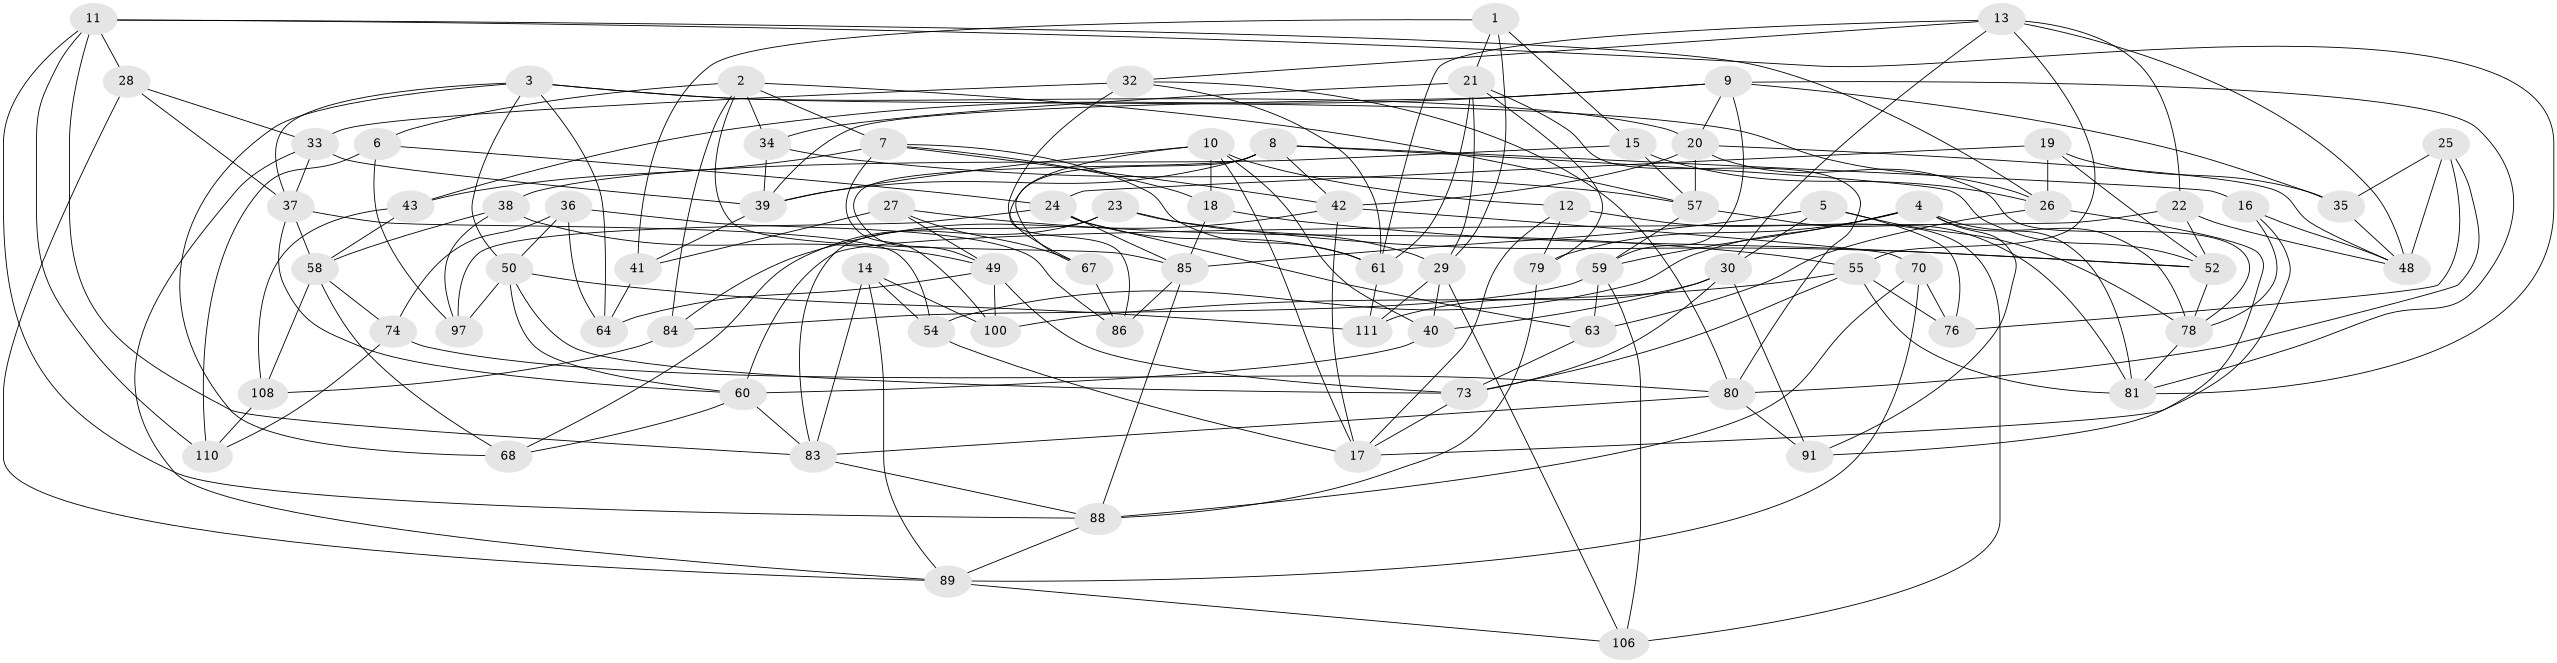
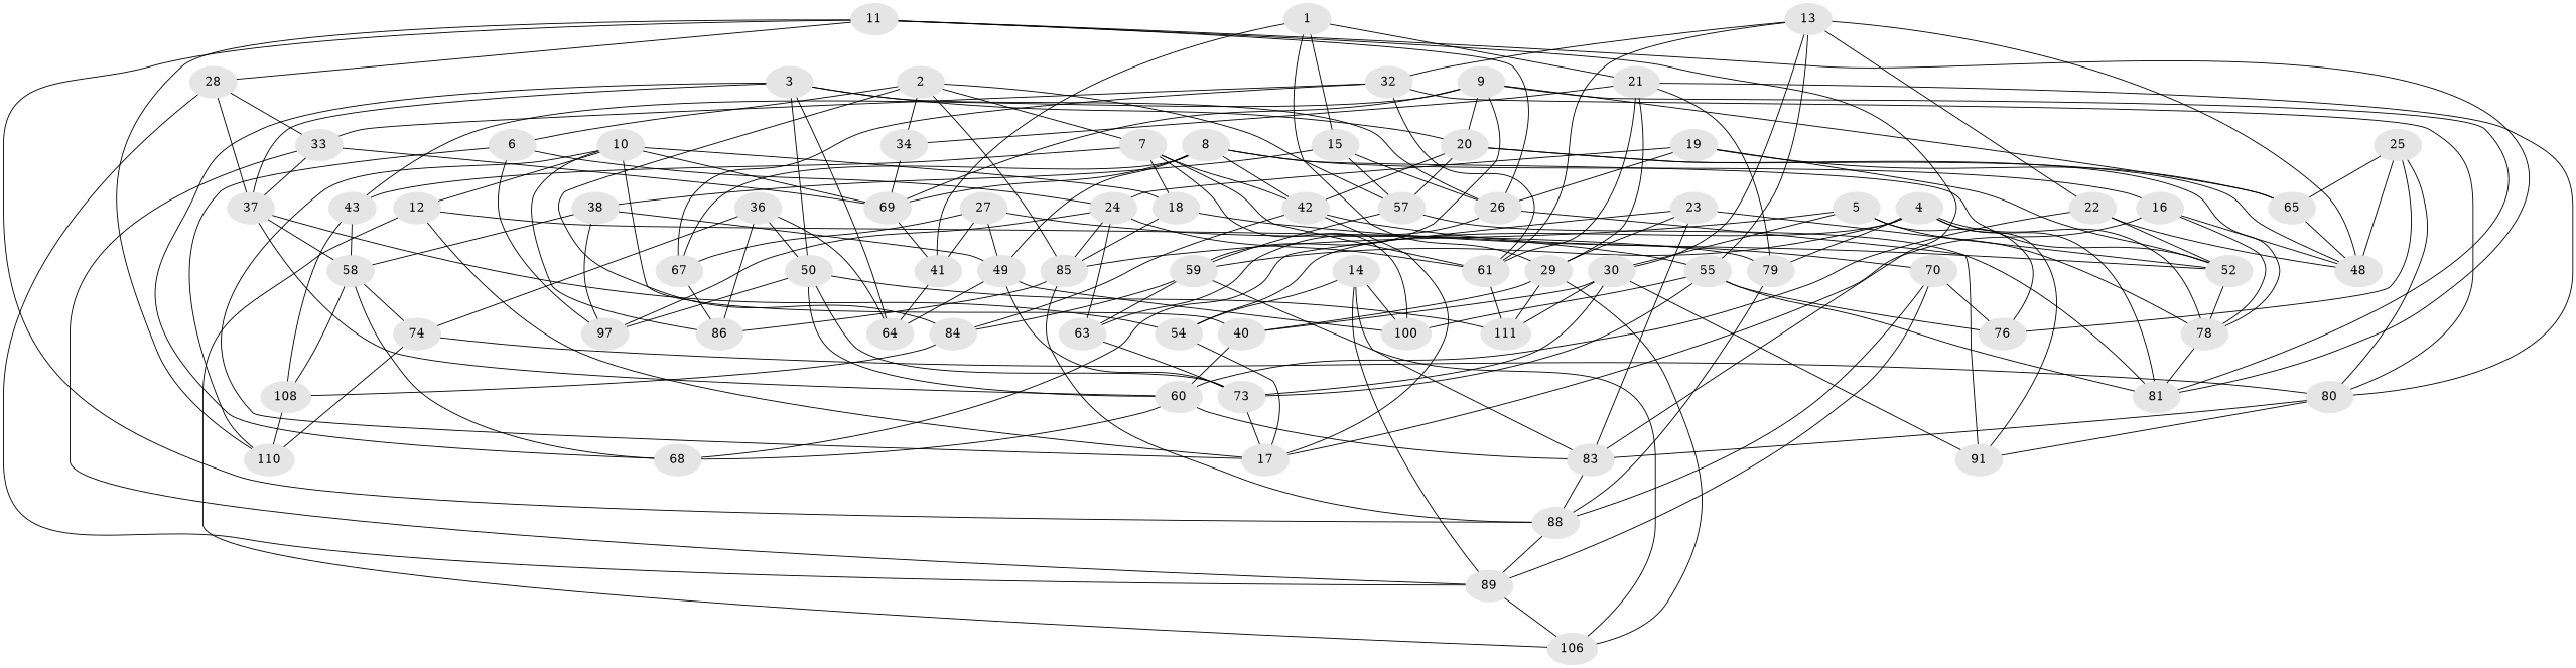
  graph {
    node [color=gray90 style=filled]
    1
    15
    21 [super="+71"]
    29 [super="+65"]
    41
    57 [super="+90"]
    26 [super="+44"]
    38
    34
    79
    61 [super="+96"]
    80 [super="+112"]
    40
    106
    111
    64
    2 [super="+17"]
    6
    7 [super="+51"]
    84
    85 [super="+115"]
    24 [super="+101"]
    97
    110
    18
    42 [super="+98"]
    43
    100
-   39 [super="+45"]
+   39 [super="+45" label=69]
    59 [super="+104"]
    81 [super="+107"]
    108
    86
    88 [super="+113"]
    3 [super="+94"]
    20 [super="+56"]
    37 [super="+99"]
    50 [super="+62"]
    68
    78 [super="+82"]
    48 [super="+102"]
    91
    63
    54
    60 [super="+93"]
    58 [super="+114"]
    73 [super="+103"]
    4 [super="+31"]
    n49 [label=17 super="+105"]
    30 [super="+95"]
    5
    76
    52 [super="+75"]
    70
    8 [super="+72"]
    16
    49 [super="+53"]
    67
    9 [super="+116"]
-   35
+   35 [label=65]
    10 [super="+117"]
    12
    11 [super="+46"]
    28
    83 [super="+87"]
    89 [super="+109"]
    33 [super="+66"]
    13 [super="+69"]
    22
    32 [super="+47"]
    55 [super="+92"]
    14
    19
    23
    25
    27
    36
    74
    1 -- 15
    1 -- 21
    1 -- 29
    1 -- 41
    15 -- 57
    15 -- 26
    15 -- 38
    21 -- 29
    21 -- 34
    21 -- 79
    21 -- 61
    21 -- 80
    29 -- 40
    29 -- 106
    29 -- 111
    41 -- 64
    57 -- 59
    57 -- 81
    26 -- 91
    26 -- 63
    38 -- 97
    38 -- 58
    38 -- 49
-   34 -- 57
    34 -- 39
    79 -- 88
    61 -- 111
    80 -- 91
    80 -- 83
    40 -- 60
    2 -- 57
    2 -- 34
    2 -- 6
    2 -- 7
    2 -- 84
    2 -- 85
    6 -- 24
    6 -- 97
    6 -- 110
    7 -- 61
    7 -- 18
    7 -- 42
    7 -- 43
    7 -- 100
    84 -- 108
    85 -- 86
    85 -- 88
    24 -- 61
    24 -- 85
    24 -- 97
    24 -- 63
    18 -- 85
    18 -- 52
    42 -- 84
    42 -- n49
    42 -- 70
    43 -- 108
    43 -- 58
    39 -- 41
    59 -- 106
    59 -- 84
    59 -- 63
    108 -- 110
    88 -- 89
    3 -- 26
    3 -- 64
    3 -- 20
    3 -- 37
    3 -- 50
    3 -- 68
    20 -- 57
    20 -- 42
    20 -- 78
    20 -- 48
    37 -- 54
    37 -- 60
    37 -- 58
    50 -- 111
    50 -- 97
    50 -- 60
    50 -- 73
    78 -- 81
    63 -- 73
    54 -- n49
    60 -- 68
    60 -- 83
    58 -- 108
    58 -- 68
    58 -- 74
    73 -- n49
    4 -- 79
    4 -- 59
    4 -- 81
    4 -- 78
    4 -- 91
    4 -- 54
    30 -- 40
    30 -- 111
    30 -- 91
    30 -- 73
    5 -- 85
    5 -- 78
    5 -- 30
    5 -- 76
    52 -- 78
    70 -- 88
    70 -- 76
    70 -- 89
    8 -- 42
    8 -- 39
    8 -- 52
    8 -- 16
    8 -- 49
    8 -- 67
    16 -- 78
    16 -- 48
    16 -- n49
    49 -- 64
    49 -- 100
    49 -- 73
    67 -- 86
    9 -- 43
    9 -- 39
    9 -- 59
    9 -- 81
    9 -- 20
    9 -- 35
    35 -- 48
    10 -- 40
    10 -- 18
    10 -- 39
    10 -- 86
    10 -- n49
    10 -- 12
    12 -- 79
    12 -- 106
    12 -- n49
    11 -- 26
    11 -- 110
    11 -- 81
    11 -- 88
    11 -- 28
    11 -- 83
    28 -- 37
    28 -- 89
    28 -- 33
    83 -- 88
    89 -- 106
    33 -- 39
    33 -- 37
    33 -- 89
    13 -- 61
    13 -- 48
    13 -- 30
    13 -- 22
    13 -- 32
    13 -- 55
    22 -- 48
    22 -- 60
    22 -- 52
    32 -- 61
    32 -- 80
    32 -- 67
    32 -- 33 [weight=2]
    55 -- 100
    55 -- 81
    55 -- 73
    55 -- 76
    14 -- 100
    14 -- 54
    14 -- 83
    14 -- 89
    19 -- 26
    19 -- 24
    19 -- 52
    19 -- 35
    23 -- 29
    23 -- 68
    23 -- 52
    23 -- 83
    25 -- 80
    25 -- 48
    25 -- 76
    25 -- 35
    27 -- 41
    27 -- 49
    27 -- 67
    27 -- 55
    36 -- 64
    36 -- 86
    36 -- 50
    36 -- 74
    74 -- 80
    74 -- 110
  }
